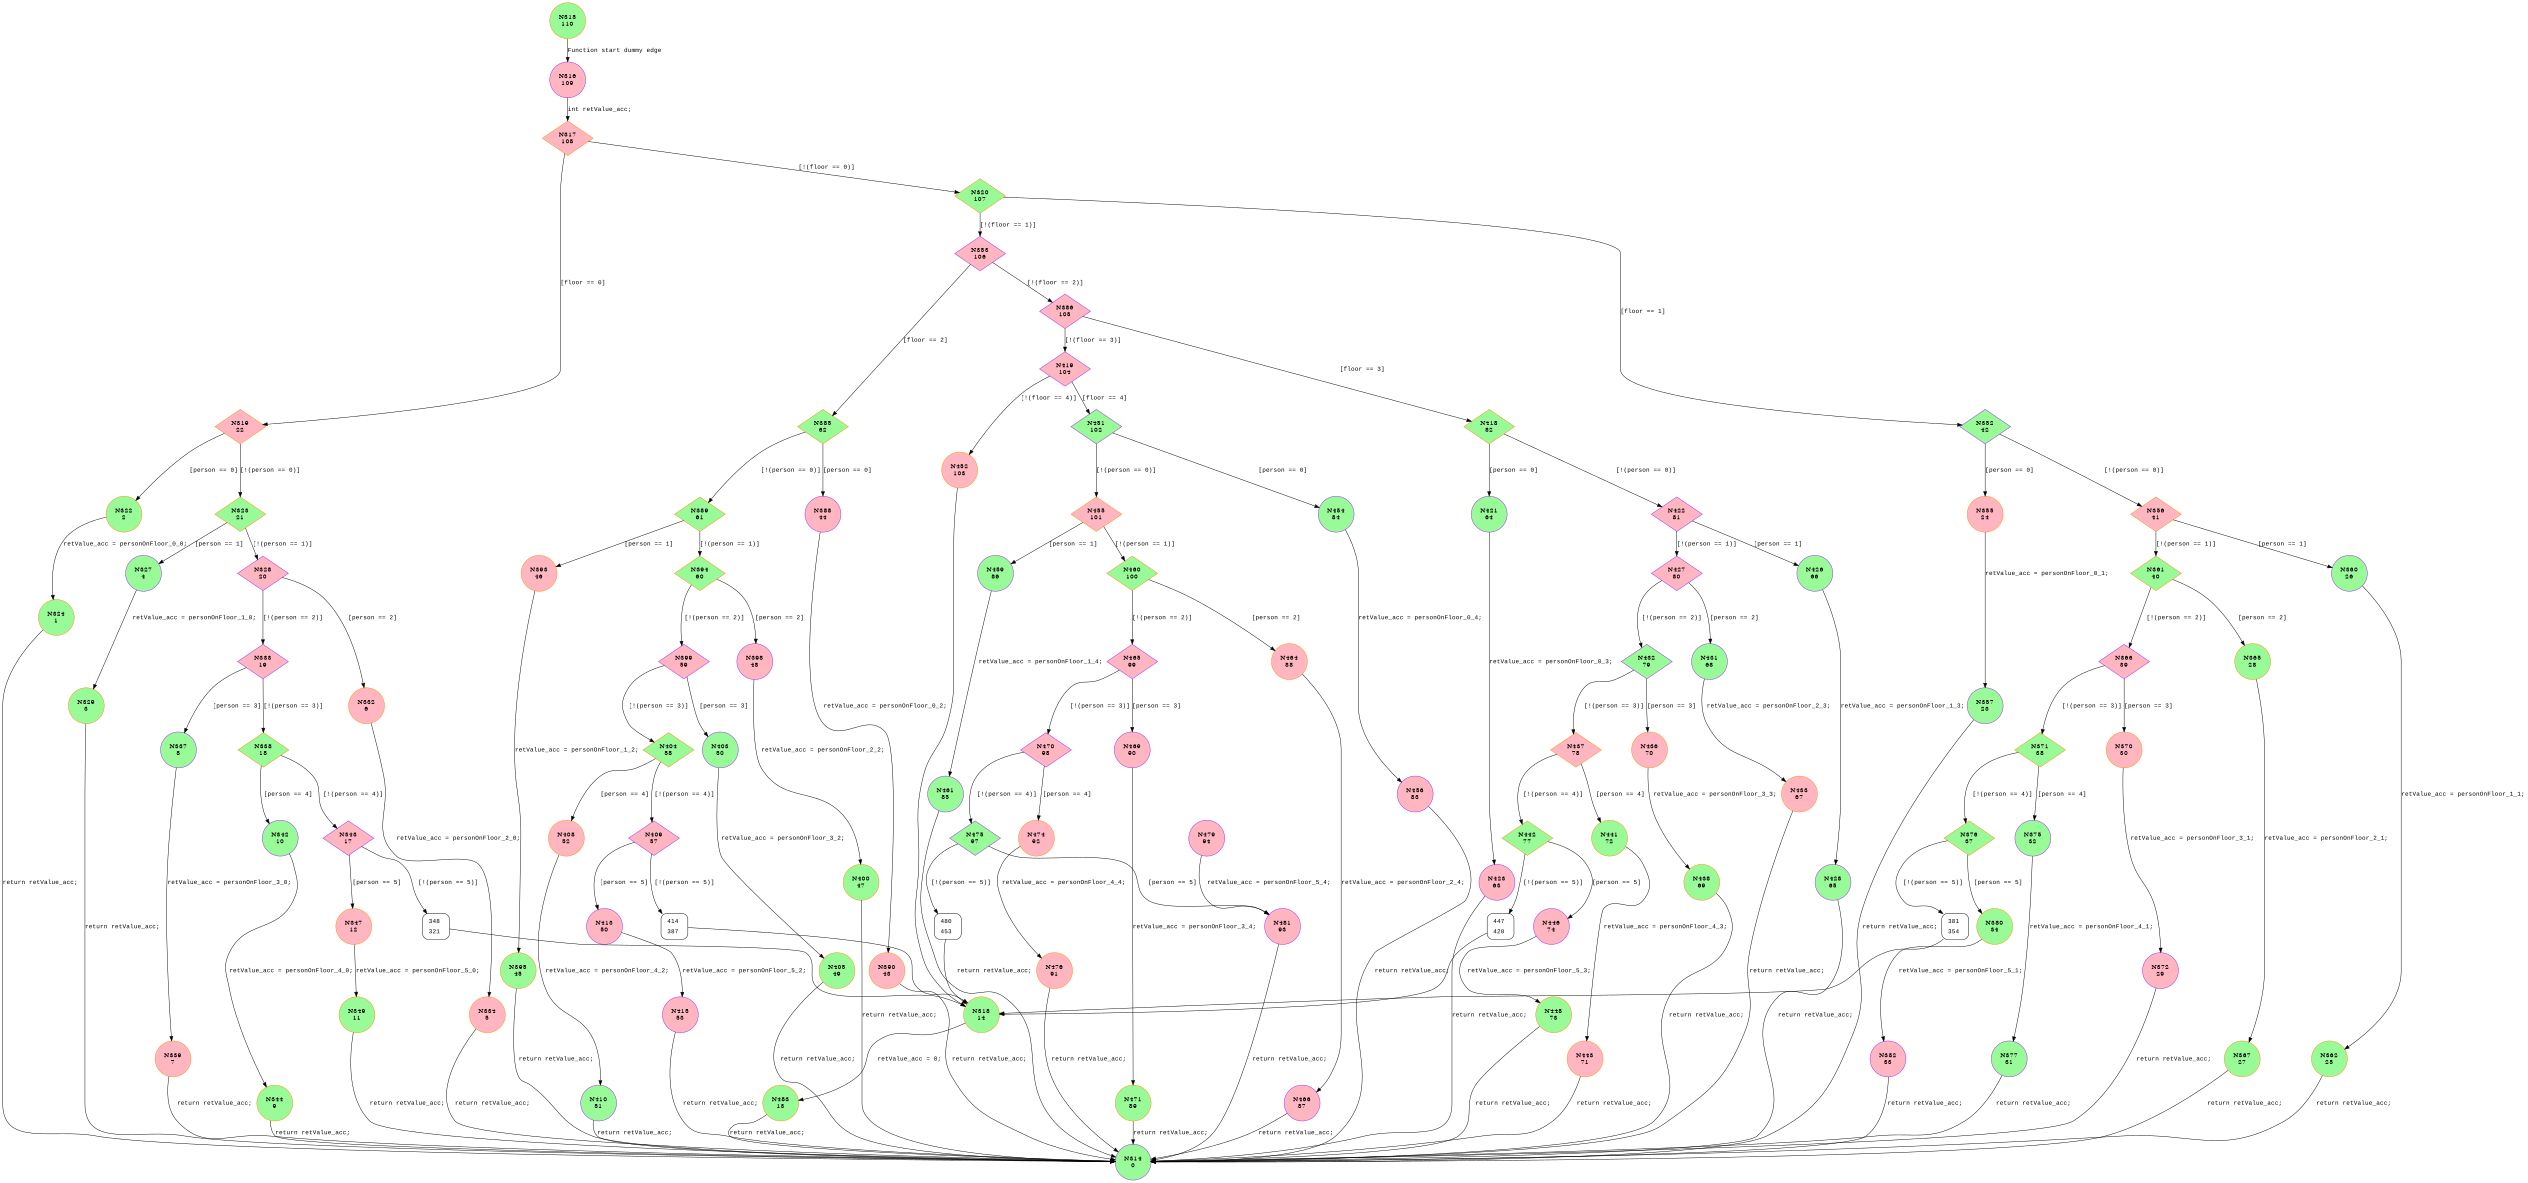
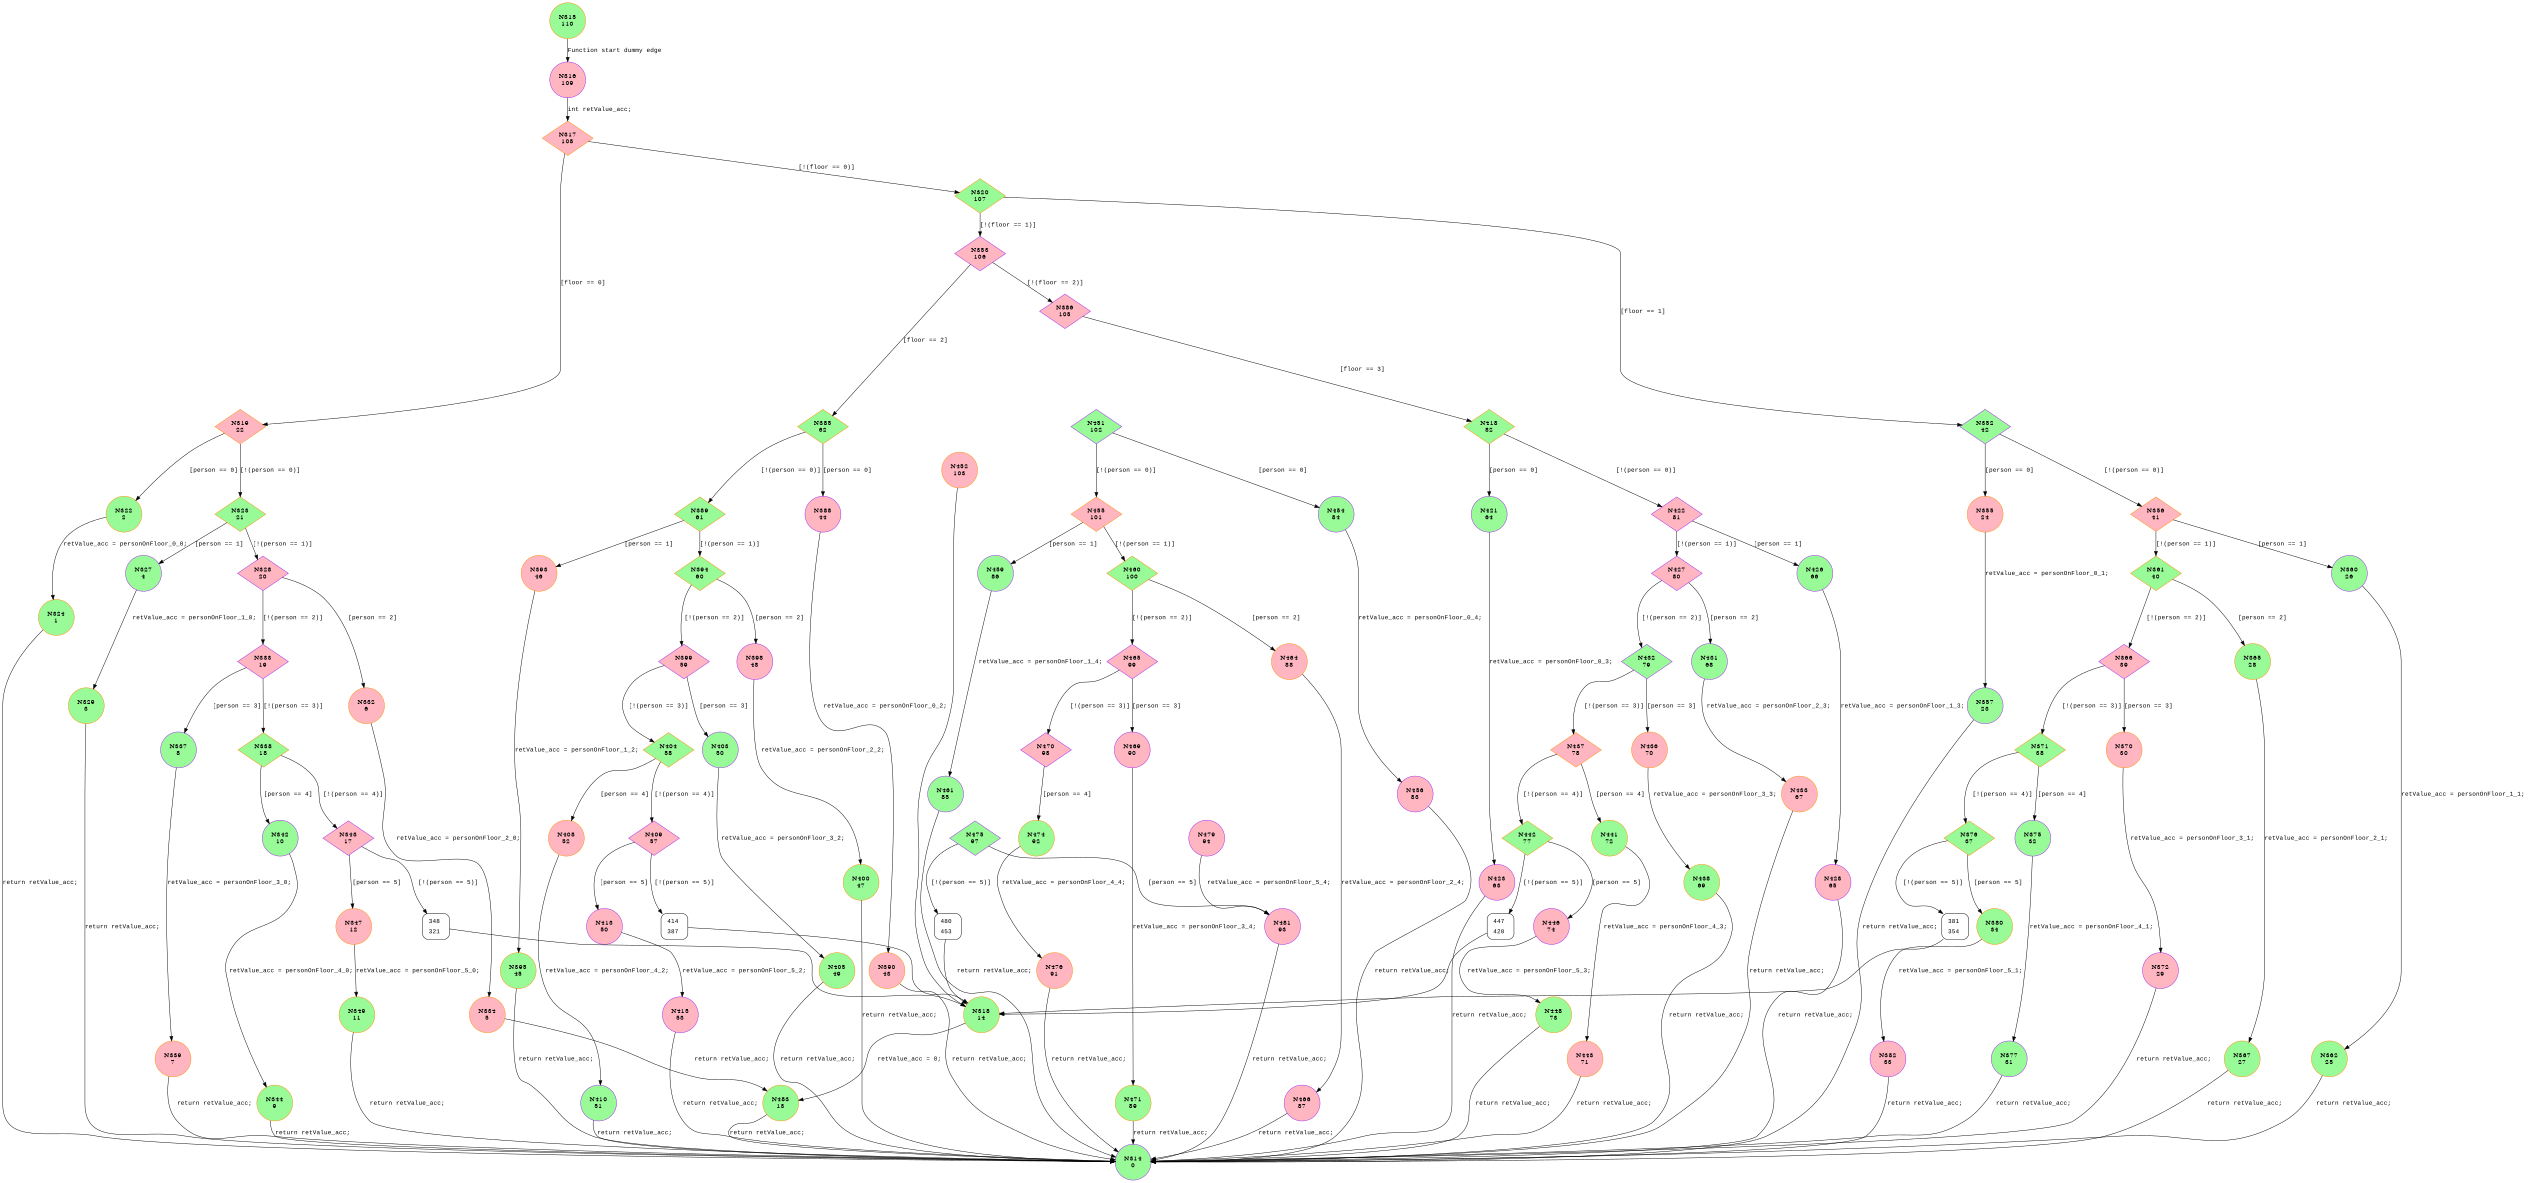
  digraph {
    node [color=darkorange fillcolor=palegreen shape=circle style=filled]
    edge [fontname="Courier New"]
    n1 [label="N315\n110"]
    n2 [color=purple fillcolor=lightpink label="N316\n109"]
    n3 [fillcolor=lightpink label="N317\n108" shape=diamond]
    n4 [fillcolor=lightpink label="N319\n22" shape=diamond]
    n5 [label="N320\n107" shape=diamond]
    n6 [label="N322\n2"]
    n7 [label="N323\n21" shape=diamond]
    n8 [color=purple label="N352\n42" shape=diamond]
    n9 [color=purple fillcolor=lightpink label="N353\n106" shape=diamond]
    n10 [label="N324\n1"]
    n11 [color=purple label="N327\n4"]
    n12 [color=purple fillcolor=lightpink label="N328\n20" shape=diamond]
    n13 [fillcolor=lightpink label="N355\n24"]
    n14 [fillcolor=lightpink label="N356\n41" shape=diamond]
    n15 [label="N385\n62" shape=diamond]
    n16 [color=purple fillcolor=lightpink label="N386\n105" shape=diamond]
    n17 [color=purple label="N357\n23"]
    n18 [color=purple label="N360\n26"]
    n19 [label="N361\n40" shape=diamond]
    n20 [color=purple fillcolor=lightpink label="N388\n44"]
    n21 [label="N389\n61" shape=diamond]
    n22 [label="N418\n82" shape=diamond]
-   n23 [color=purple fillcolor=lightpink label="N419\n104" shape=diamond]
    n24 [fillcolor=lightpink label="N390\n43"]
    n25 [fillcolor=lightpink label="N393\n46"]
    n26 [label="N394\n60" shape=diamond]
    n27 [color=purple label="N421\n64"]
    n28 [color=purple fillcolor=lightpink label="N422\n81" shape=diamond]
    n29 [color=purple label="N451\n102" shape=diamond]
    n30 [fillcolor=lightpink label="N452\n103"]
    n31 [color=purple fillcolor=lightpink label="N423\n63"]
    n32 [color=purple label="N426\n66"]
    n33 [color=purple fillcolor=lightpink label="N427\n80" shape=diamond]
    n34 [color=purple label="N454\n84"]
    n35 [fillcolor=lightpink label="N455\n101" shape=diamond]
    n36 [label="N318\n14"]
    n37 [color=purple fillcolor=lightpink label="N456\n83"]
    n38 [color=purple label="N459\n86"]
    n39 [label="N460\n100" shape=diamond]
    n40 [label="N483\n13"]
    n41 [color=purple label="N314\n0"]
    n42 [color=purple label="N461\n85"]
    n43 [fillcolor=lightpink label="N464\n88"]
    n44 [color=purple fillcolor=lightpink label="N465\n99" shape=diamond]
    n45 [color=purple fillcolor=lightpink label="N466\n87"]
    n46 [color=purple fillcolor=lightpink label="N469\n90"]
    n47 [color=purple fillcolor=lightpink label="N470\n98" shape=diamond]
    n48 [label="N471\n89"]
-   n49 [fillcolor=lightpink label="N474\n92"]
+   n49 [label="N474\n92"]
    n50 [color=purple label="N475\n97" shape=diamond]
    n51 [fillcolor=lightpink label="N476\n91"]
    n52 [fillcolor=white fontname="Courier New" label=<<table border="0" cellborder="0" cellpadding="3" bgcolor="white"><tr><td align="right">480</td><td align="left"></td></tr><tr><td align="right">453</td><td align="left"></td></tr></table>> penwidth=1 shape=Mrecord style="filled,bold" color=""]
    n53 [color=purple fillcolor=lightpink label="N481\n93"]
    n54 [color=purple fillcolor=lightpink label="N479\n94"]
-   n55 [color=purple label="N428\n65"]
+   n55 [color=purple fillcolor=lightpink label="N428\n65"]
    n56 [color=purple label="N431\n68"]
    n57 [color=purple label="N432\n79" shape=diamond]
    n58 [fillcolor=lightpink label="N433\n67"]
    n59 [fillcolor=lightpink label="N436\n70"]
    n60 [fillcolor=lightpink label="N437\n78" shape=diamond]
    n61 [label="N438\n69"]
    n62 [label="N441\n72"]
    n63 [label="N442\n77" shape=diamond]
    n64 [fillcolor=lightpink label="N443\n71"]
    n65 [color=purple fillcolor=lightpink label="N446\n74"]
    n66 [fillcolor=white fontname="Courier New" label=<<table border="0" cellborder="0" cellpadding="3" bgcolor="white"><tr><td align="right">447</td><td align="left"></td></tr><tr><td align="right">420</td><td align="left"></td></tr></table>> penwidth=1 shape=Mrecord style="filled,bold" color=""]
    n67 [label="N448\n73"]
    n68 [label="N395\n45"]
    n69 [color=purple fillcolor=lightpink label="N398\n48"]
    n70 [color=purple fillcolor=lightpink label="N399\n59" shape=diamond]
    n71 [label="N400\n47"]
    n72 [color=purple label="N403\n50"]
    n73 [label="N404\n58" shape=diamond]
    n74 [label="N405\n49"]
    n75 [fillcolor=lightpink label="N408\n52"]
    n76 [color=purple fillcolor=lightpink label="N409\n57" shape=diamond]
    n77 [color=purple label="N410\n51"]
    n78 [color=purple fillcolor=lightpink label="N413\n50"]
    n79 [fillcolor=white fontname="Courier New" label=<<table border="0" cellborder="0" cellpadding="3" bgcolor="white"><tr><td align="right">414</td><td align="left"></td></tr><tr><td align="right">387</td><td align="left"></td></tr></table>> penwidth=1 shape=Mrecord style="filled,bold" color=""]
    n80 [color=purple fillcolor=lightpink label="N415\n53"]
    n81 [label="N362\n25"]
    n82 [label="N365\n28"]
    n83 [color=purple fillcolor=lightpink label="N366\n39" shape=diamond]
    n84 [label="N367\n27"]
    n85 [fillcolor=lightpink label="N370\n30"]
    n86 [label="N371\n38" shape=diamond]
    n87 [color=purple fillcolor=lightpink label="N372\n29"]
    n88 [color=purple label="N375\n32"]
    n89 [label="N376\n37" shape=diamond]
    n90 [color=purple label="N377\n31"]
    n91 [label="N380\n34"]
    n92 [fillcolor=white fontname="Courier New" label=<<table border="0" cellborder="0" cellpadding="3" bgcolor="white"><tr><td align="right">381</td><td align="left"></td></tr><tr><td align="right">354</td><td align="left"></td></tr></table>> penwidth=1 shape=Mrecord style="filled,bold" color=""]
    n93 [color=purple fillcolor=lightpink label="N382\n33"]
    n94 [label="N329\n3"]
    n95 [fillcolor=lightpink label="N332\n6"]
    n96 [color=purple fillcolor=lightpink label="N333\n19" shape=diamond]
    n97 [fillcolor=lightpink label="N334\n5"]
    n98 [color=purple label="N337\n8"]
    n99 [label="N338\n18" shape=diamond]
    n100 [fillcolor=lightpink label="N339\n7"]
    n101 [color=purple label="N342\n10"]
    n102 [color=purple fillcolor=lightpink label="N343\n17" shape=diamond]
    n103 [label="N344\n9"]
    n104 [fillcolor=lightpink label="N347\n12"]
    n105 [fillcolor=white fontname="Courier New" label=<<table border="0" cellborder="0" cellpadding="3" bgcolor="white"><tr><td align="right">348</td><td align="left"></td></tr><tr><td align="right">321</td><td align="left"></td></tr></table>> penwidth=1 shape=Mrecord style="filled,bold" color=""]
    n106 [label="N349\n11"]
    n1 -> n2 [label="Function start dummy edge"]
    n2 -> n3 [label="int retValue_acc;"]
    n3 -> n4 [label="[floor == 0]"]
    n3 -> n5 [label="[!(floor == 0)]"]
    n4 -> n6 [label="[person == 0]"]
    n4 -> n7 [label="[!(person == 0)]"]
    n5 -> n8 [label="[floor == 1]"]
    n5 -> n9 [label="[!(floor == 1)]"]
    n6 -> n10 [label="retValue_acc = personOnFloor_0_0;"]
    n7 -> n11 [label="[person == 1]"]
    n7 -> n12 [label="[!(person == 1)]"]
    n8 -> n13 [label="[person == 0]"]
    n8 -> n14 [label="[!(person == 0)]"]
    n9 -> n15 [label="[floor == 2]"]
    n9 -> n16 [label="[!(floor == 2)]"]
    n10 -> n41 [label="return retValue_acc;"]
    n11 -> n94 [label="retValue_acc = personOnFloor_1_0;"]
    n12 -> n95 [label="[person == 2]"]
    n12 -> n96 [label="[!(person == 2)]"]
    n13 -> n17 [label="retValue_acc = personOnFloor_0_1;"]
    n14 -> n18 [label="[person == 1]"]
    n14 -> n19 [label="[!(person == 1)]"]
    n15 -> n20 [label="[person == 0]"]
    n15 -> n21 [label="[!(person == 0)]"]
    n16 -> n22 [label="[floor == 3]"]
-   n16 -> n23 [label="[!(floor == 3)]"]
    n17 -> n41 [label="return retValue_acc;"]
    n18 -> n81 [label="retValue_acc = personOnFloor_1_1;"]
    n19 -> n82 [label="[person == 2]"]
    n19 -> n83 [label="[!(person == 2)]"]
    n20 -> n24 [label="retValue_acc = personOnFloor_0_2;"]
    n21 -> n25 [label="[person == 1]"]
    n21 -> n26 [label="[!(person == 1)]"]
    n22 -> n27 [label="[person == 0]"]
    n22 -> n28 [label="[!(person == 0)]"]
-   n23 -> n29 [label="[floor == 4]"]
-   n23 -> n30 [label="[!(floor == 4)]"]
    n24 -> n41 [label="return retValue_acc;"]
    n25 -> n68 [label="retValue_acc = personOnFloor_1_2;"]
    n26 -> n69 [label="[person == 2]"]
    n26 -> n70 [label="[!(person == 2)]"]
    n27 -> n31 [label="retValue_acc = personOnFloor_0_3;"]
    n28 -> n32 [label="[person == 1]"]
    n28 -> n33 [label="[!(person == 1)]"]
    n29 -> n34 [label="[person == 0]"]
    n29 -> n35 [label="[!(person == 0)]"]
    n30 -> n36
    n31 -> n41 [label="return retValue_acc;"]
    n32 -> n55 [label="retValue_acc = personOnFloor_1_3;"]
    n33 -> n56 [label="[person == 2]"]
    n33 -> n57 [label="[!(person == 2)]"]
    n34 -> n37 [label="retValue_acc = personOnFloor_0_4;"]
    n35 -> n38 [label="[person == 1]"]
    n35 -> n39 [label="[!(person == 1)]"]
    n36 -> n40 [label="retValue_acc = 0;"]
    n37 -> n41 [label="return retValue_acc;"]
    n38 -> n42 [label="retValue_acc = personOnFloor_1_4;"]
    n39 -> n43 [label="[person == 2]"]
    n39 -> n44 [label="[!(person == 2)]"]
    n40 -> n41 [label="return retValue_acc;"]
    n42 -> n41 [label="return retValue_acc;"]
    n43 -> n45 [label="retValue_acc = personOnFloor_2_4;"]
    n44 -> n46 [label="[person == 3]"]
    n44 -> n47 [label="[!(person == 3)]"]
    n45 -> n41 [label="return retValue_acc;"]
    n46 -> n48 [label="retValue_acc = personOnFloor_3_4;"]
    n47 -> n49 [label="[person == 4]"]
-   n47 -> n50 [label="[!(person == 4)]"]
    n48 -> n41 [label="return retValue_acc;"]
    n49 -> n51 [label="retValue_acc = personOnFloor_4_4;"]
    n50 -> n52 [label="[!(person == 5)]"]
    n50 -> n53 [label="[person == 5]"]
    n51 -> n41 [label="return retValue_acc;"]
    n52 -> n36 [fontname=""]
    n53 -> n41 [label="return retValue_acc;"]
    n54 -> n53 [label="retValue_acc = personOnFloor_5_4;"]
    n55 -> n41 [label="return retValue_acc;"]
    n56 -> n58 [label="retValue_acc = personOnFloor_2_3;"]
    n57 -> n59 [label="[person == 3]"]
    n57 -> n60 [label="[!(person == 3)]"]
    n58 -> n41 [label="return retValue_acc;"]
    n59 -> n61 [label="retValue_acc = personOnFloor_3_3;"]
    n60 -> n62 [label="[person == 4]"]
    n60 -> n63 [label="[!(person == 4)]"]
    n61 -> n41 [label="return retValue_acc;"]
    n62 -> n64 [label="retValue_acc = personOnFloor_4_3;"]
    n63 -> n65 [label="[person == 5]"]
    n63 -> n66 [label="[!(person == 5)]"]
    n64 -> n41 [label="return retValue_acc;"]
    n65 -> n67 [label="retValue_acc = personOnFloor_5_3;"]
    n66 -> n36 [fontname=""]
    n67 -> n41 [label="return retValue_acc;"]
    n68 -> n41 [label="return retValue_acc;"]
    n69 -> n71 [label="retValue_acc = personOnFloor_2_2;"]
    n70 -> n72 [label="[person == 3]"]
    n70 -> n73 [label="[!(person == 3)]"]
    n71 -> n41 [label="return retValue_acc;"]
    n72 -> n74 [label="retValue_acc = personOnFloor_3_2;"]
    n73 -> n75 [label="[person == 4]"]
    n73 -> n76 [label="[!(person == 4)]"]
    n74 -> n41 [label="return retValue_acc;"]
    n75 -> n77 [label="retValue_acc = personOnFloor_4_2;"]
    n76 -> n78 [label="[person == 5]"]
    n76 -> n79 [label="[!(person == 5)]"]
    n77 -> n41 [label="return retValue_acc;"]
    n78 -> n80 [label="retValue_acc = personOnFloor_5_2;"]
    n79 -> n36 [fontname=""]
    n80 -> n41 [label="return retValue_acc;"]
    n81 -> n41 [label="return retValue_acc;"]
    n82 -> n84 [label="retValue_acc = personOnFloor_2_1;"]
    n83 -> n85 [label="[person == 3]"]
    n83 -> n86 [label="[!(person == 3)]"]
    n84 -> n41 [label="return retValue_acc;"]
    n85 -> n87 [label="retValue_acc = personOnFloor_3_1;"]
    n86 -> n88 [label="[person == 4]"]
    n86 -> n89 [label="[!(person == 4)]"]
    n87 -> n41 [label="return retValue_acc;"]
    n88 -> n90 [label="retValue_acc = personOnFloor_4_1;"]
    n89 -> n91 [label="[person == 5]"]
    n89 -> n92 [label="[!(person == 5)]"]
    n90 -> n41 [label="return retValue_acc;"]
    n91 -> n93 [label="retValue_acc = personOnFloor_5_1;"]
    n92 -> n36 [fontname=""]
    n93 -> n41 [label="return retValue_acc;"]
    n94 -> n41 [label="return retValue_acc;"]
    n95 -> n97 [label="retValue_acc = personOnFloor_2_0;"]
    n96 -> n98 [label="[person == 3]"]
    n96 -> n99 [label="[!(person == 3)]"]
-   n97 -> n41 [label="return retValue_acc;"]
+   n97 -> n40 [label="return retValue_acc;"]
    n98 -> n100 [label="retValue_acc = personOnFloor_3_0;"]
    n99 -> n101 [label="[person == 4]"]
    n99 -> n102 [label="[!(person == 4)]"]
    n100 -> n41 [label="return retValue_acc;"]
    n101 -> n103 [label="retValue_acc = personOnFloor_4_0;"]
    n102 -> n104 [label="[person == 5]"]
    n102 -> n105 [label="[!(person == 5)]"]
    n103 -> n41 [label="return retValue_acc;"]
    n104 -> n106 [label="retValue_acc = personOnFloor_5_0;"]
    n105 -> n36 [fontname=""]
    n106 -> n41 [label="return retValue_acc;"]
  }
